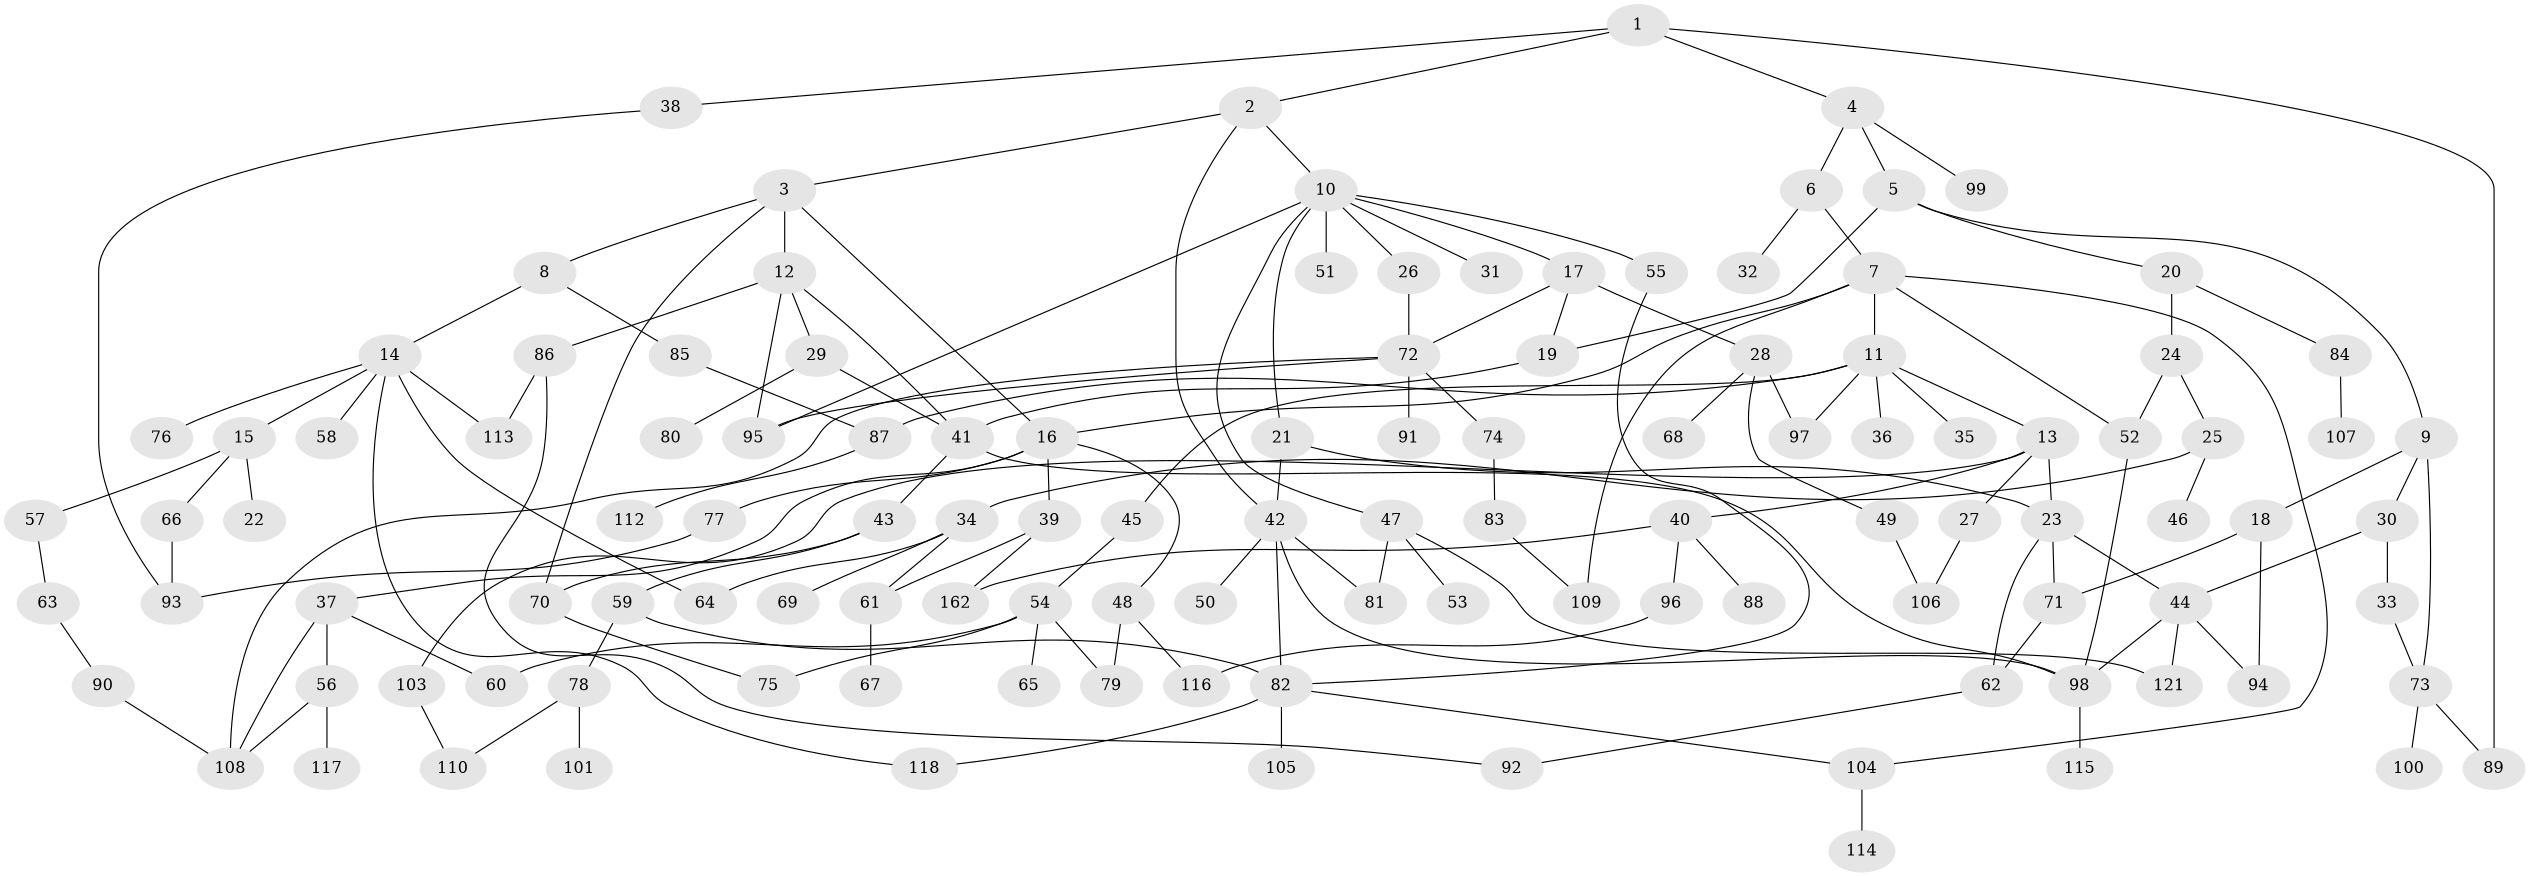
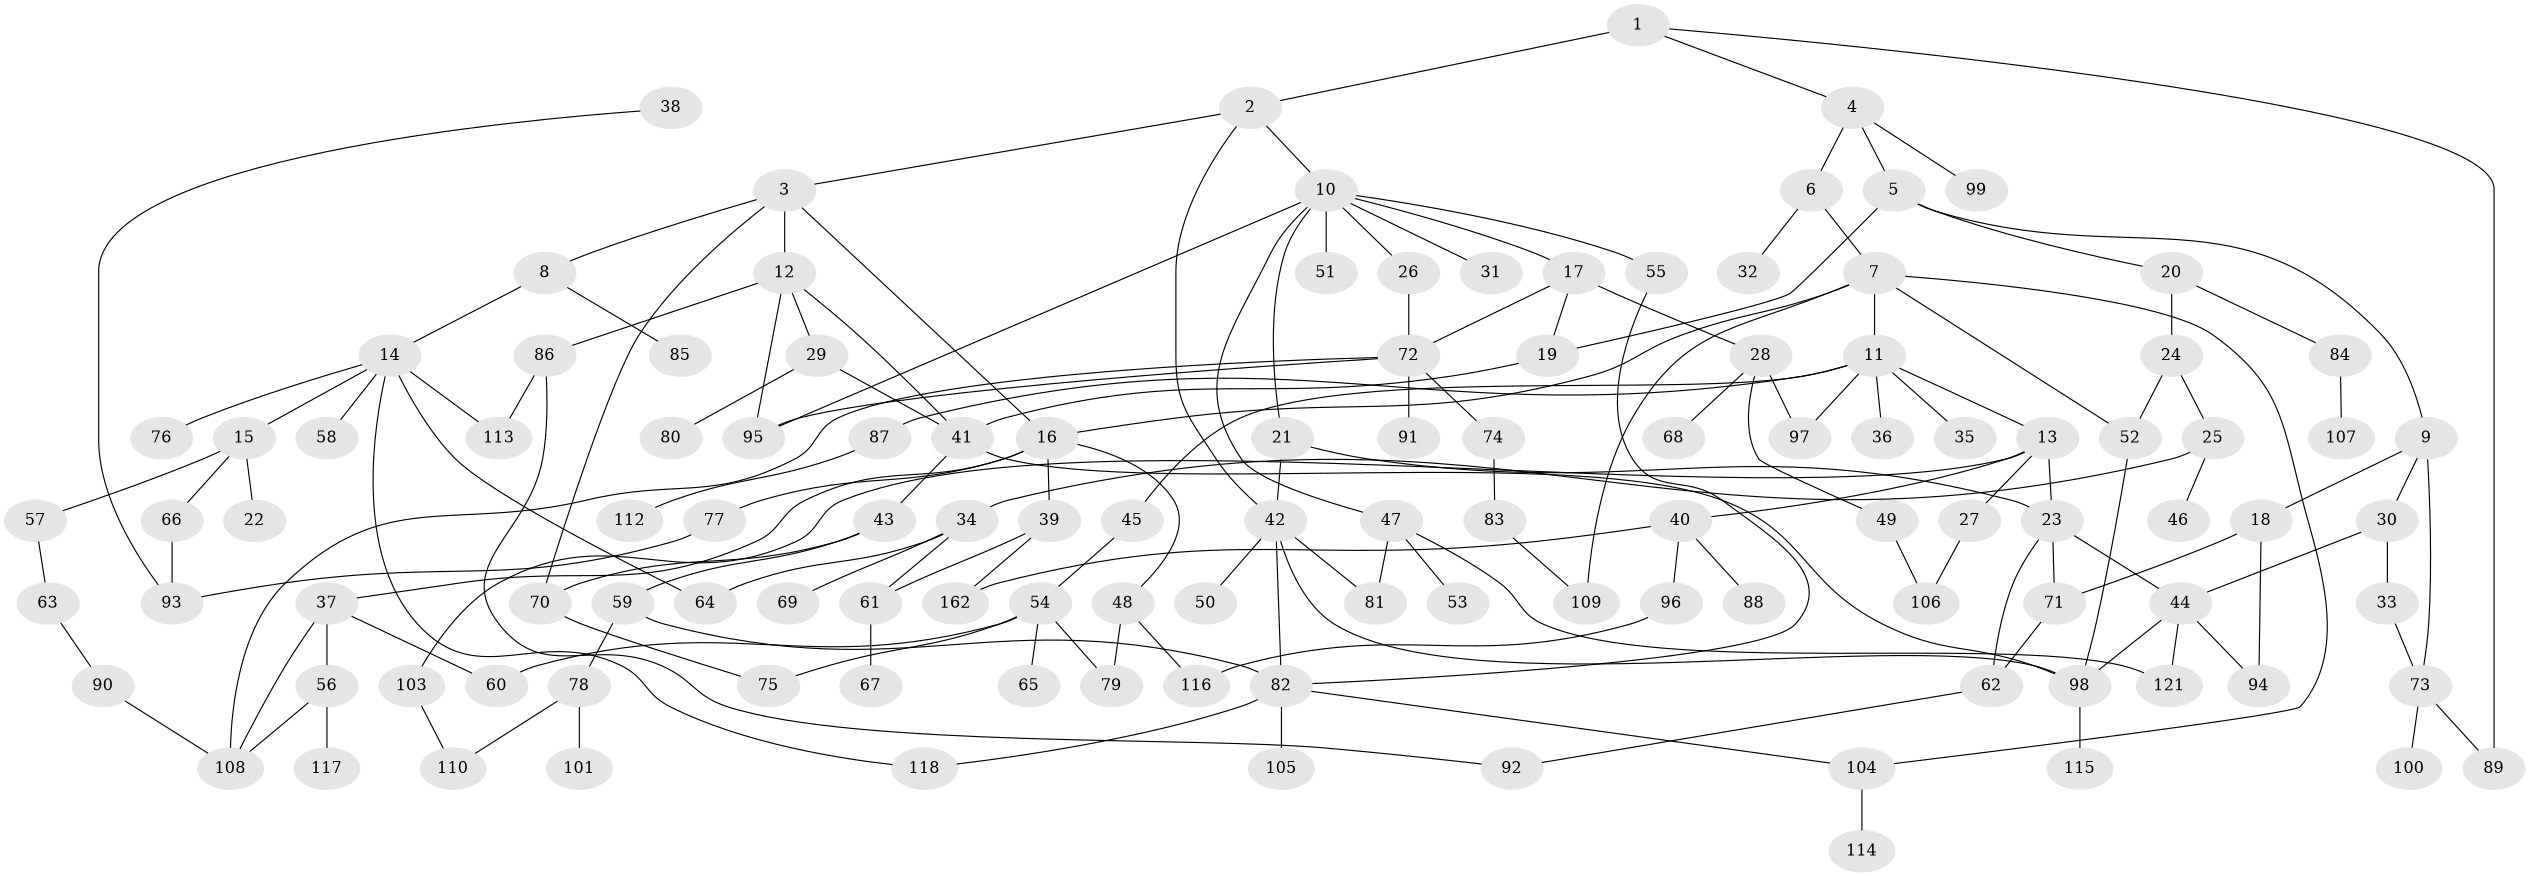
  graph {
    node [color=gray90 style=filled]
    1
    2
    4
    38
    89
    3
    10
    42
    5
    6
    99
    93
    8
    12
    16
    70
    17
    21
    26
    31
    47
    51
    55
    95
    98
    50
    81
    82
    14
    85
    29
    41
    86
    37
    39
    48
    77
    75
    9
    19
    20
    7
    32
    18
    30
    73
    24
    84
    11
    52
    104
    109
    13
    35
    36
    45
    87
    97
    114
    15
    58
    64
    76
    113
    118
    71
    94
    44
    33
    100
    28
    72
    23
    n74 [label=121]
    53
    27
    40
    103
    54
    112
    80
    43
    92
    62
    106
    n86 [label=162]
    88
    96
    110
    22
    57
    66
    63
    56
    60
    108
    61
    79
    116
    49
    68
    25
    107
    34
    46
    69
    91
    74
    67
    117
    59
    115
    105
    78
    65
    90
    101
    83
    1 -- 2
    1 -- 4
-   1 -- 38
    1 -- 89
    2 -- 3
    2 -- 10
    2 -- 42
    4 -- 5
    4 -- 6
    4 -- 99
    38 -- 93
    3 -- 8
    3 -- 12
    3 -- 16
    3 -- 70
    10 -- 17
    10 -- 21
    10 -- 26
    10 -- 31
    10 -- 47
    10 -- 51
    10 -- 55
    10 -- 95
    42 -- 98
    42 -- 50
    42 -- 81
    42 -- 82
    5 -- 9
    5 -- 19
    5 -- 20
    6 -- 7
    6 -- 32
    8 -- 14
    8 -- 85
    12 -- 95
    12 -- 29
    12 -- 41
    12 -- 86
    16 -- 37
    16 -- 39
    16 -- 48
    16 -- 77
    70 -- 75
    17 -- 19
    17 -- 28
    17 -- 72
    21 -- 42
    21 -- 23
    26 -- 72
    47 -- 81
    47 -- n74
    47 -- 53
    55 -- 82
    98 -- 115
    82 -- 104
    82 -- 118
    82 -- 105
    14 -- 15
    14 -- 58
    14 -- 64
    14 -- 76
    14 -- 113
    14 -- 118
-   85 -- 87
    29 -- 41
    29 -- 80
    41 -- 98
    41 -- 43
    86 -- 113
    86 -- 92
    37 -- 56
    37 -- 60
    37 -- 108
    39 -- n86
    39 -- 61
    48 -- 79
    48 -- 116
    77 -- 93
    9 -- 18
    9 -- 30
    9 -- 73
    19 -- 41
    20 -- 24
    20 -- 84
    7 -- 16
    7 -- 11
    7 -- 52
    7 -- 104
    7 -- 109
    18 -- 71
    18 -- 94
    30 -- 44
    30 -- 33
    73 -- 89
    73 -- 100
    24 -- 52
    24 -- 25
    84 -- 107
    11 -- 13
    11 -- 35
    11 -- 36
    11 -- 45
    11 -- 87
    11 -- 97
    52 -- 98
    104 -- 114
    13 -- 23
    13 -- 27
    13 -- 40
    13 -- 103
    45 -- 54
    87 -- 112
    15 -- 22
    15 -- 57
    15 -- 66
    71 -- 62
    44 -- 98
    44 -- 94
    44 -- n74
    33 -- 73
    28 -- 97
    28 -- 49
    28 -- 68
    72 -- 95
    72 -- 108
    72 -- 91
    72 -- 74
    23 -- 71
    23 -- 44
    23 -- 62
    27 -- 106
    40 -- n86
    40 -- 88
    40 -- 96
    103 -- 110
    54 -- 75
    54 -- 60
    54 -- 79
    54 -- 65
    43 -- 70
    43 -- 59
    62 -- 92
    96 -- 116
    57 -- 63
    66 -- 93
    63 -- 90
    56 -- 108
    56 -- 117
    61 -- 67
    49 -- 106
    25 -- 34
    25 -- 46
    34 -- 64
    34 -- 61
    34 -- 69
    74 -- 83
    59 -- 82
    59 -- 78
    78 -- 110
    78 -- 101
    90 -- 108
    83 -- 109
  }
